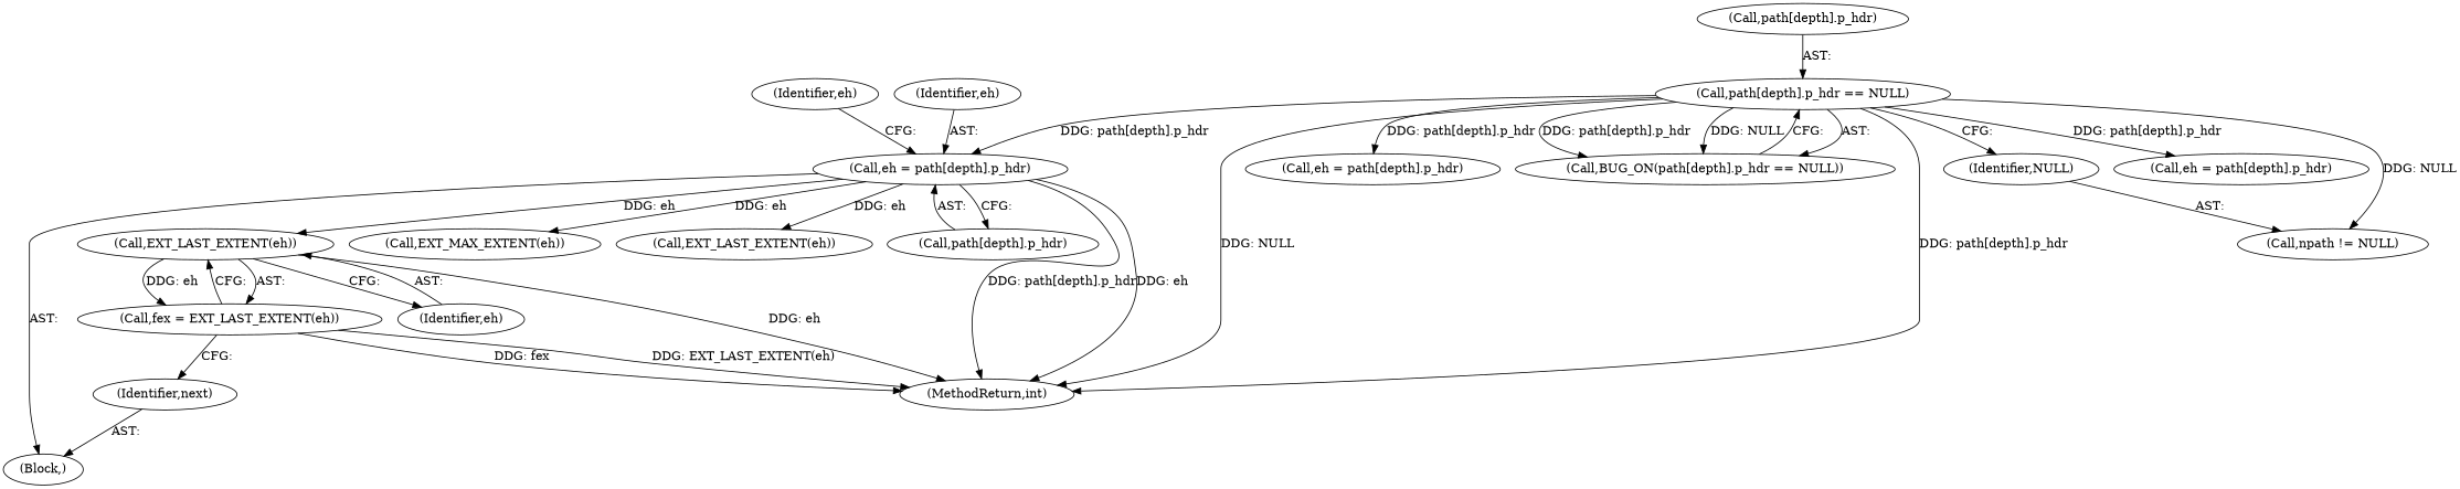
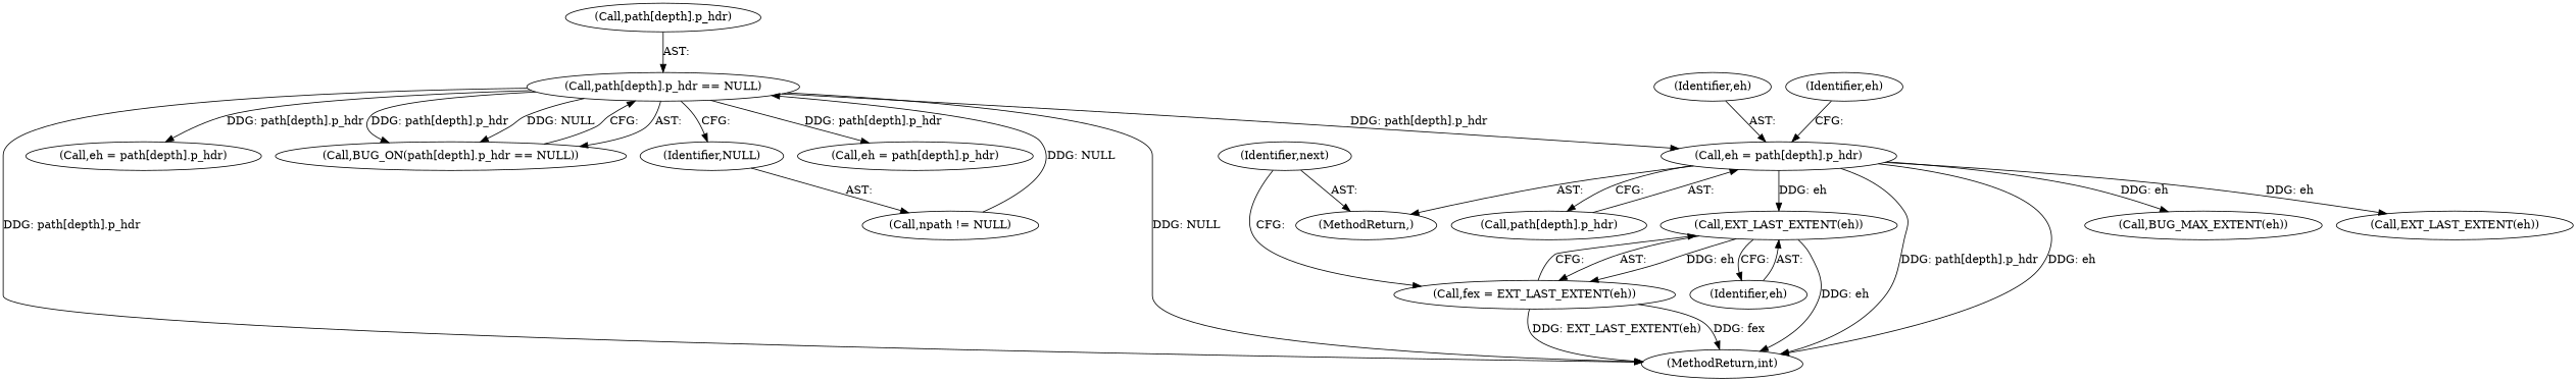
  digraph {
    n1 [label="(Call,EXT_LAST_EXTENT(eh))"]
    n2 [label="(Call,fex = EXT_LAST_EXTENT(eh))"]
    n3 [label="(MethodReturn,int)"]
    n4 [label="(Identifier,eh)"]
    n5 [label="(Call,eh = path[depth].p_hdr)"]
-   n6 [label="(Block,)"]
-   n7 [label="(Call,EXT_MAX_EXTENT(eh))"]
+   n6 [label="(MethodReturn,)"]
+   n7 [label="(Call,BUG_MAX_EXTENT(eh))"]
    n8 [label="(Call,EXT_LAST_EXTENT(eh))"]
    n9 [label="(Call,path[depth].p_hdr)"]
    n10 [label="(Call,path[depth].p_hdr == NULL)"]
    n11 [label="(Call,eh = path[depth].p_hdr)"]
    n12 [label="(Call,BUG_ON(path[depth].p_hdr == NULL))"]
    n13 [label="(Identifier,NULL)"]
    n14 [label="(Call,npath != NULL)"]
    n15 [label="(Call,eh = path[depth].p_hdr)"]
    n16 [label="(Call,path[depth].p_hdr)"]
    n17 [label="(Identifier,eh)"]
    n18 [label="(Identifier,eh)"]
    n19 [label="(Identifier,next)"]
    n1 -> n2 [label="AST: "]
    n1 -> n2 [label="DDG: eh"]
    n1 -> n3 [label="DDG: eh"]
    n1 -> n4 [label="CFG: "]
    n2 -> n1 [label="CFG: "]
    n2 -> n3 [label="DDG: fex"]
    n2 -> n3 [label="DDG: EXT_LAST_EXTENT(eh)"]
    n4 -> n1 [label="AST: "]
    n5 -> n1 [label="DDG: eh"]
    n5 -> n3 [label="DDG: path[depth].p_hdr"]
    n5 -> n3 [label="DDG: eh"]
    n5 -> n6 [label="AST: "]
    n5 -> n7 [label="DDG: eh"]
    n5 -> n8 [label="DDG: eh"]
    n5 -> n9 [label="CFG: "]
    n9 -> n5 [label="AST: "]
    n10 -> n3 [label="DDG: path[depth].p_hdr"]
    n10 -> n3 [label="DDG: NULL"]
    n10 -> n5 [label="DDG: path[depth].p_hdr"]
    n10 -> n11 [label="DDG: path[depth].p_hdr"]
    n10 -> n12 [label="AST: "]
    n10 -> n12 [label="DDG: path[depth].p_hdr"]
    n10 -> n12 [label="DDG: NULL"]
    n10 -> n13 [label="CFG: "]
-   n10 -> n14 [label="DDG: NULL"]
+   n14 -> n10 [label="DDG: NULL"]
    n10 -> n15 [label="DDG: path[depth].p_hdr"]
    n12 -> n10 [label="CFG: "]
    n13 -> n14 [label="AST: "]
    n16 -> n10 [label="AST: "]
    n17 -> n5 [label="AST: "]
    n18 -> n5 [label="CFG: "]
-   n2 -> n19 [label="CFG: "]
+   n19 -> n2 [label="CFG: "]
    n19 -> n6 [label="AST: "]
  }
